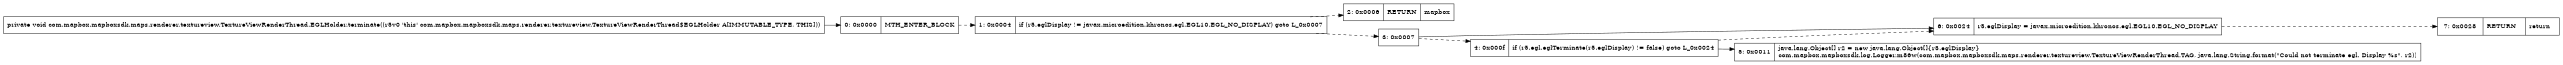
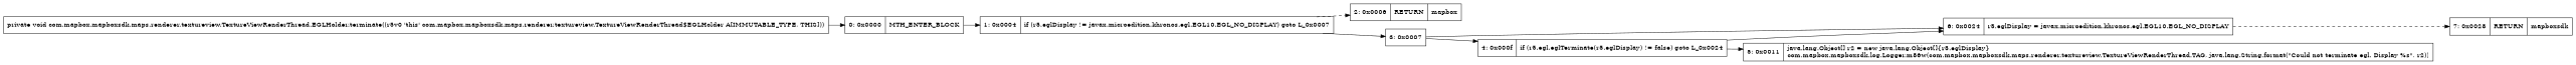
  digraph {
    rankdir=LR
    node [shape=record]
    n1 [label="{0\:\ 0x0000|MTH_ENTER_BLOCK\l}"]
    n2 [label="{1\:\ 0x0004|if (r5.eglDisplay != javax.microedition.khronos.egl.EGL10.EGL_NO_DISPLAY) goto L_0x0007\l}"]
    n3 [label="{2\:\ 0x0006|RETURN\l|mapbox\l}"]
    n4 [label="{3\:\ 0x0007}"]
    n5 [label="{4\:\ 0x000f|if (r5.egl.eglTerminate(r5.eglDisplay) != false) goto L_0x0024\l}"]
    n6 [label="{6\:\ 0x0024|r5.eglDisplay = javax.microedition.khronos.egl.EGL10.EGL_NO_DISPLAY\l}"]
    n7 [label="{5\:\ 0x0011|java.lang.Object[] r2 = new java.lang.Object[]\{r5.eglDisplay\}\lcom.mapbox.mapboxsdk.log.Logger.m86w(com.mapbox.mapboxsdk.maps.renderer.textureview.TextureViewRenderThread.TAG, java.lang.String.format(\"Could not terminate egl. Display %s\", r2))\l}"]
-   n8 [label="{7\:\ 0x0028|RETURN\l|return\l}"]
+   n8 [label="{7\:\ 0x0028|RETURN\l|mapboxsdk\l}"]
    n9 [label="{private void com.mapbox.mapboxsdk.maps.renderer.textureview.TextureViewRenderThread.EGLHolder.terminate((r5v0 'this' com.mapbox.mapboxsdk.maps.renderer.textureview.TextureViewRenderThread$EGLHolder A[IMMUTABLE_TYPE, THIS])) }"]
-   n1 -> n2 [style=dashed]
+   n1 -> n2
    n2 -> n3 [style=dashed]
-   n2 -> n4 [style=dashed]
-   n4 -> n5 [style=dashed]
+   n2 -> n4
+   n4 -> n5
    n4 -> n6
-   n5 -> n6 [style=dashed]
+   n5 -> n6
    n5 -> n7 [style=solid]
    n6 -> n8 [style=dashed]
    n9 -> n1
  }
